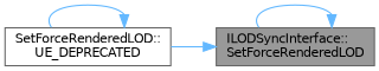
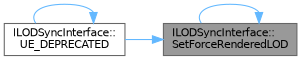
  digraph {
    rankdir=RL
    node [fontname=Helvetica fontsize=10 shape=box style=filled]
    edge [color=steelblue1 dir=back fontname=Helvetica fontsize=10 labelfontname=Helvetica labelfontsize=10 style=solid]
    n1 [color=gray40 fillcolor=grey60 fontcolor=black height=0.2 label="ILODSyncInterface::\lSetForceRenderedLOD" width=0.4]
-   n2 [color=grey40 fillcolor=white height=0.2 label="SetForceRenderedLOD::\lUE_DEPRECATED" width=0.4]
+   n2 [color=grey40 fillcolor=white height=0.2 label="ILODSyncInterface::\lUE_DEPRECATED" width=0.4]
    n1 -> n1
    n1 -> n2
    n2 -> n2
  }
